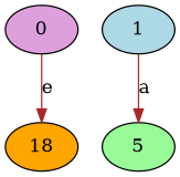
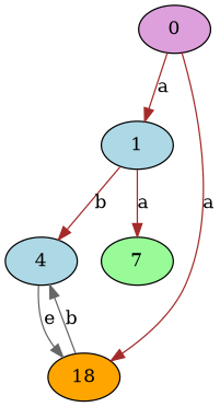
  strict digraph {
    node [fillcolor=lightblue style=filled]
    edge [color=brown]
    0 [fillcolor=plum]
    1
    n3 [fillcolor=orange label=18]
-   5 [fillcolor=palegreen]
-   0 -> n3 [label=e]
+   4
+   5 [fillcolor=palegreen label=7]
+   0 -> 1 [label=a]
+   0 -> n3 [label=a]
+   1 -> 4 [label=b]
    1 -> 5 [label=a]
+   n3 -> 4 [color=gray40 label=b]
+   4 -> n3 [color=gray40 label=e]
  }
